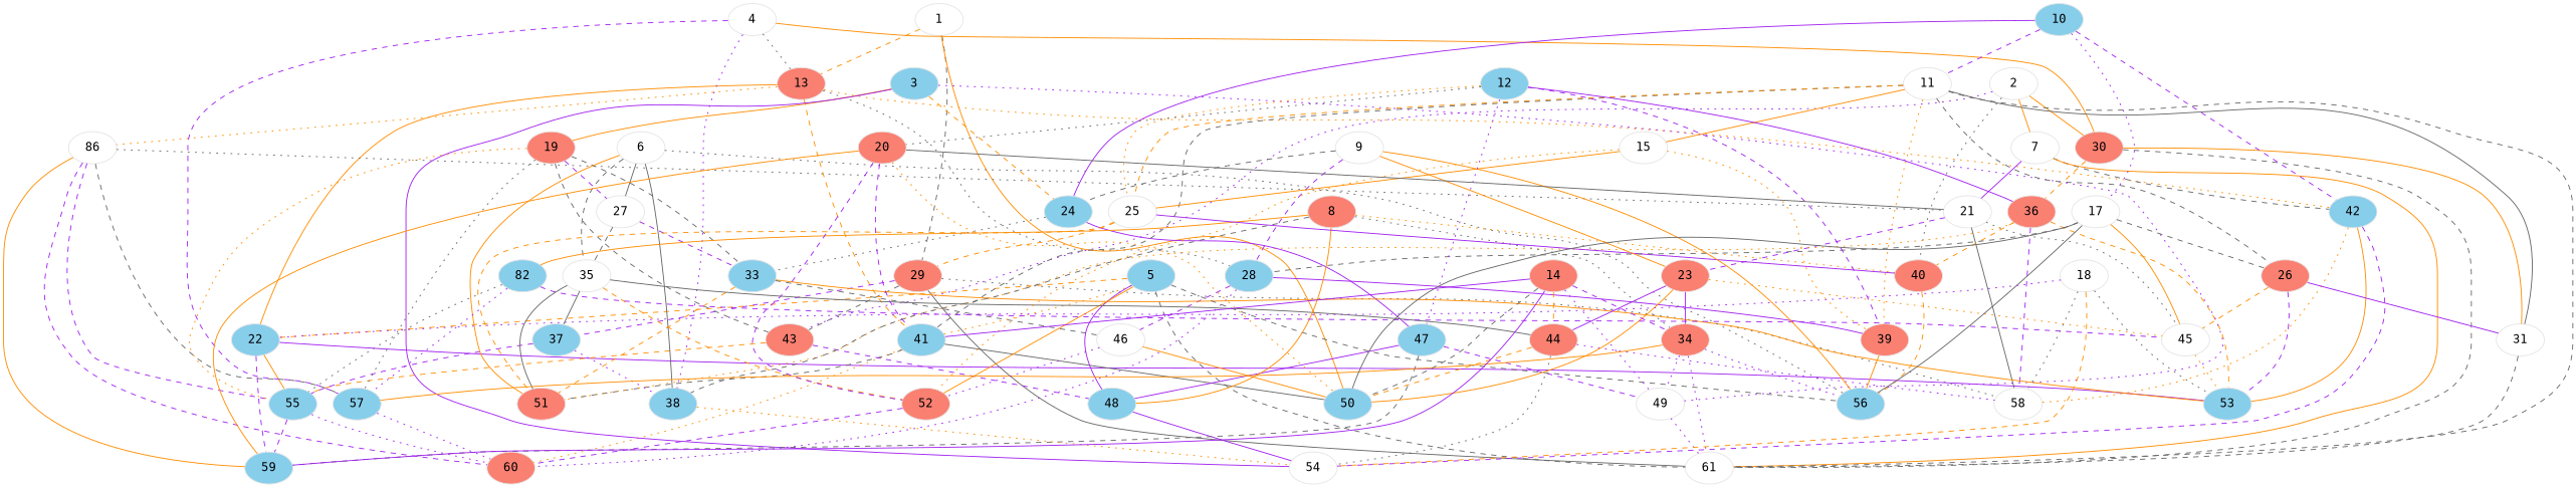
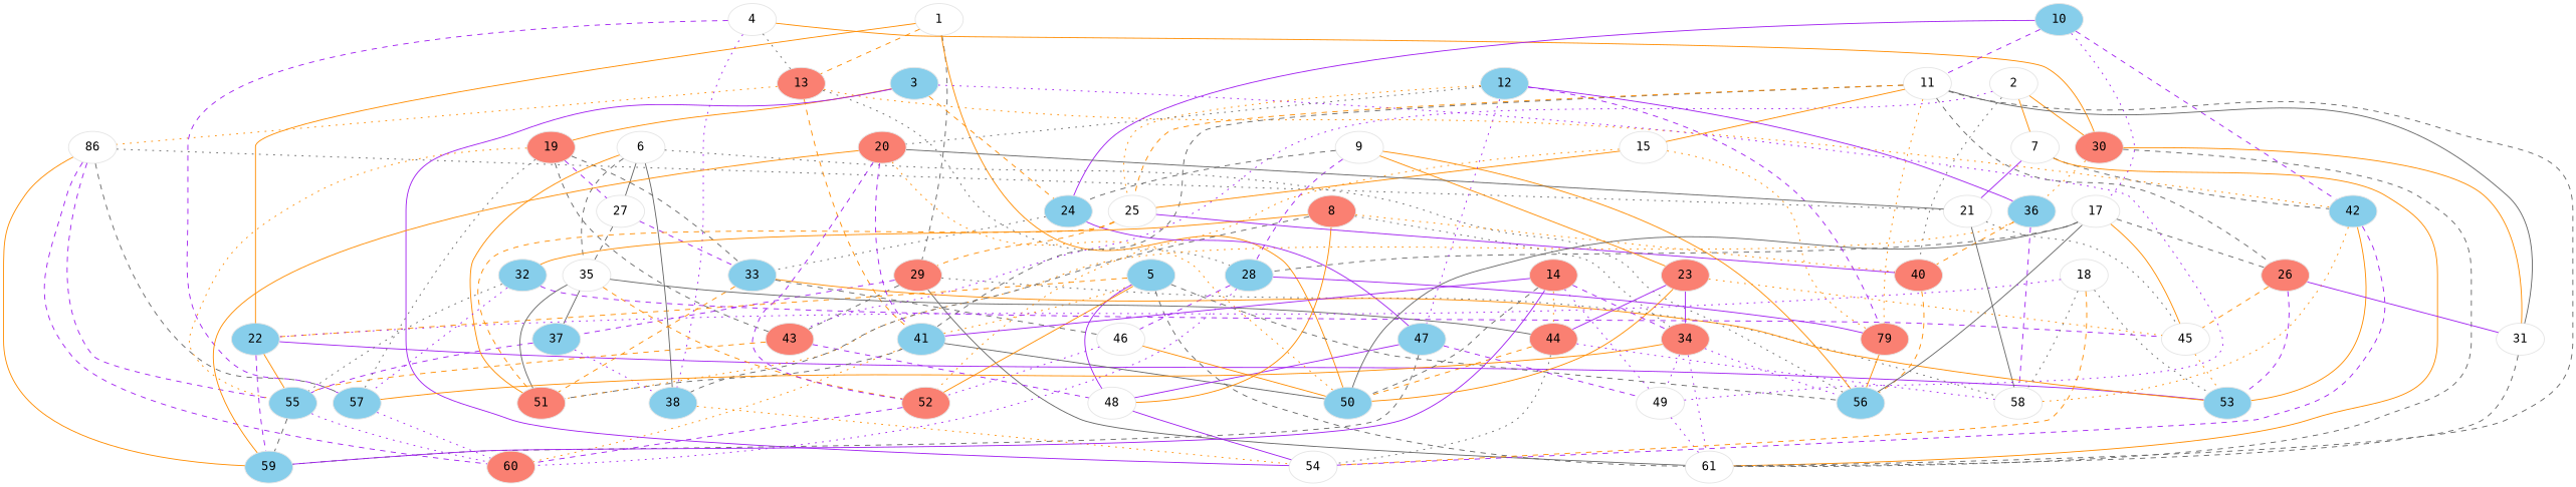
  graph {
    fontname="DejaVu Sans Mono"
    node [color=gray90 fillcolor=white fontname="DejaVu Sans Mono" style=filled]
    edge [color=darkorange fontname="DejaVu Sans Mono" style=dashed weight=1.0]
    13 [fillcolor=salmon]
    1
    22 [fillcolor=skyblue]
    29 [fillcolor=salmon]
    50 [fillcolor=skyblue]
    41 [fillcolor=skyblue]
    42 [fillcolor=skyblue]
    28 [fillcolor=skyblue]
    n9 [label=86]
    59 [fillcolor=skyblue]
    55 [fillcolor=skyblue]
    53 [fillcolor=skyblue]
    43 [fillcolor=salmon]
    61
    58
    37 [fillcolor=skyblue]
    2
    7
    30 [fillcolor=salmon]
    40 [fillcolor=salmon]
    21
    31
-   36 [fillcolor=salmon]
+   36 [fillcolor=skyblue]
    56 [fillcolor=skyblue]
-   48 [fillcolor=skyblue]
+   48
    3 [fillcolor=skyblue]
    19 [fillcolor=salmon]
    24 [fillcolor=skyblue]
    49
    54
    57 [fillcolor=skyblue]
    27
    33 [fillcolor=skyblue]
    47 [fillcolor=skyblue]
    4
    38 [fillcolor=skyblue]
    60 [fillcolor=salmon]
    5 [fillcolor=skyblue]
    52 [fillcolor=salmon]
    51 [fillcolor=salmon]
    6
    35
    44 [fillcolor=salmon]
    23 [fillcolor=salmon]
    45
    8 [fillcolor=salmon]
-   32 [fillcolor=skyblue label=82]
+   32 [fillcolor=skyblue]
    34 [fillcolor=salmon]
    25
    9
-   39 [fillcolor=salmon]
+   39 [fillcolor=salmon label=79]
    46
    10 [fillcolor=skyblue]
    11
    17
    15
    26 [fillcolor=salmon]
    12 [fillcolor=skyblue]
    20 [fillcolor=salmon]
    14 [fillcolor=salmon]
    18
    13 -- 41
    13 -- 42 [style=dotted]
    13 -- 28 [color=gray40 style=dotted]
    13 -- n9 [style=dotted]
    1 -- 13
-   13 -- 22 [style=solid]
+   1 -- 22 [style=solid]
    1 -- 29 [color=gray40]
    1 -- 50 [style=solid]
    22 -- 59 [color=purple]
    22 -- 55 [style=solid]
    22 -- 53 [color=purple style=solid]
    29 -- 43 [color=gray40]
    29 -- 61 [color=gray40 style=solid]
    29 -- 58 [color=gray40 style=dotted]
    29 -- 37 [color=purple]
    41 -- 50 [color=gray40 style=solid]
    41 -- 60 [style=dotted]
    41 -- 51 [color=gray40]
    42 -- 53 [style=solid]
    42 -- 58 [style=dotted]
    42 -- 54 [color=purple]
    28 -- 60 [color=purple style=dotted]
    28 -- 39 [color=purple style=solid]
    28 -- 46 [color=purple]
    n9 -- 59 [style=solid]
    n9 -- 55 [color=purple]
    n9 -- 21 [color=gray40 style=dotted]
    n9 -- 57 [color=gray40]
    n9 -- 60 [color=purple]
-   55 -- 59 [color=purple]
+   55 -- 59 [color=gray40]
    55 -- 60 [color=purple style=dotted]
    43 -- 55
    43 -- 48 [color=purple weight=2.0]
    37 -- 55 [color=purple]
    37 -- 38 [color=purple style=dotted]
    2 -- 43 [color=purple style=dotted]
    2 -- 7 [style=solid]
    2 -- 30 [style=solid weight=2.0]
    2 -- 40 [color=gray40 style=dotted weight=2.0]
    7 -- 42 [color=gray40]
    7 -- 61 [style=solid]
    7 -- 21 [color=purple style=solid]
    30 -- 61 [color=gray40]
    30 -- 31 [style=solid]
-   30 -- 36
+   30 -- 36 [style=dotted]
    40 -- 56
    21 -- 58 [color=gray40 style=solid]
-   21 -- 23 [color=purple]
    21 -- 45 [color=gray40 style=dotted]
    31 -- 61 [color=gray40]
-   36 -- 53
    36 -- 58 [color=purple]
    36 -- 40
    36 -- 51 [style=dotted]
    48 -- 54 [color=purple style=solid]
    3 -- 19 [style=solid]
    3 -- 24
    3 -- 49 [color=purple style=dotted]
    3 -- 54 [color=purple style=solid]
    19 -- 55 [style=dotted]
    19 -- 43 [color=gray40]
    19 -- 57 [color=gray40 style=dotted]
    19 -- 27 [color=purple]
    19 -- 33 [color=gray40]
    24 -- 33 [color=gray40 style=dotted]
    24 -- 47 [color=purple style=solid weight=2.0]
    49 -- 61 [color=purple style=dotted weight=2.0]
    57 -- 60 [color=purple style=dotted]
    27 -- 33 [color=purple]
    27 -- 35 [color=gray40]
    33 -- 53 [style=solid]
    33 -- 51
    33 -- 46 [color=gray40]
    47 -- 59 [color=gray40]
    47 -- 48 [color=purple style=solid]
    47 -- 49 [color=purple]
    4 -- 13 [color=gray40 style=dotted]
    4 -- 30 [style=solid]
    4 -- 57 [color=purple]
    4 -- 38 [color=purple style=dotted]
    38 -- 54 [style=dotted]
    5 -- 22
    5 -- 41 [style=dotted]
    5 -- 61 [color=gray40]
    5 -- 56 [color=gray40]
    5 -- 48 [color=purple style=solid]
    5 -- 52 [style=solid]
    52 -- 60 [color=purple]
    6 -- 56 [color=gray40 style=dotted]
    6 -- 27 [color=gray40 style=solid]
    6 -- 38 [color=gray40 style=solid weight=2.0]
    6 -- 51 [style=solid]
    6 -- 35 [color=gray40]
    35 -- 37 [color=gray40 style=solid]
    35 -- 52
    35 -- 51 [color=gray40 style=solid]
    35 -- 44 [color=gray40 style=solid]
    44 -- 50
    44 -- 58 [color=purple style=dotted]
    44 -- 54 [color=gray40 style=dotted]
    23 -- 50 [style=solid]
    23 -- 44 [color=purple style=solid]
    23 -- 45 [style=dotted]
    23 -- 34 [color=purple style=solid]
    45 -- 53 [style=dotted]
    8 -- 40 [style=dotted]
    8 -- 48 [style=solid]
    8 -- 38 [color=gray40]
    8 -- 32 [style=solid]
    8 -- 34 [color=gray40 style=dotted]
    32 -- 55 [color=gray40 style=dotted]
    32 -- 57 [color=purple style=dotted]
    32 -- 45 [color=purple]
    34 -- 61 [color=purple style=dotted weight=2.0]
    34 -- 56 [color=purple style=dotted]
    34 -- 49 [color=purple style=dotted]
    34 -- 57 [style=solid]
    25 -- 29
    25 -- 40 [color=purple style=solid]
    25 -- 51
    9 -- 28 [color=purple]
    9 -- 56 [style=solid]
    9 -- 24 [color=gray40]
    9 -- 23 [style=solid]
    39 -- 56 [style=solid weight=2.0]
    46 -- 50 [style=solid]
    46 -- 52 [color=purple style=dotted]
    10 -- 42 [color=purple]
    10 -- 24 [color=purple style=solid]
    10 -- 11 [color=purple]
    10 -- 17 [color=purple style=dotted]
    11 -- 41 [color=gray40]
    11 -- 61 [color=gray40]
    11 -- 31 [color=gray40 style=solid]
    11 -- 25
    11 -- 39 [style=dotted]
    11 -- 15 [style=solid]
    11 -- 26 [color=gray40]
    17 -- 50 [color=gray40 style=solid]
    17 -- 28 [color=gray40]
    17 -- 56 [color=gray40 style=solid]
    17 -- 45 [style=solid]
    17 -- 26 [color=gray40]
    15 -- 52 [style=dotted]
    15 -- 25 [style=solid]
    15 -- 39 [style=dotted]
    26 -- 53 [color=purple weight=2.0]
    26 -- 31 [color=purple style=solid]
    26 -- 45
    12 -- 36 [color=purple style=solid]
    12 -- 47 [color=purple style=dotted]
    12 -- 25 [style=dotted]
    12 -- 39 [color=purple]
    12 -- 20 [color=gray40 style=dotted]
    20 -- 50 [style=dotted]
    20 -- 41 [color=purple]
    20 -- 59 [style=solid]
    20 -- 21 [color=gray40 style=solid]
    20 -- 52 [color=purple]
    14 -- 50 [color=gray40]
    14 -- 41 [color=purple style=solid]
    14 -- 59 [color=purple style=solid]
    14 -- 49 [color=purple style=dotted]
-   14 -- 44
+   14 -- 44 [style=dotted]
    14 -- 34 [color=purple]
    18 -- 22 [color=purple style=dotted]
    18 -- 53 [color=gray40 style=dotted]
    18 -- 58 [color=gray40 style=dotted]
    18 -- 54
  }
